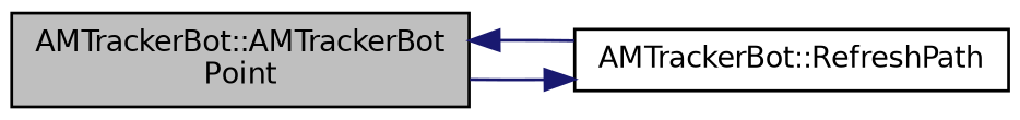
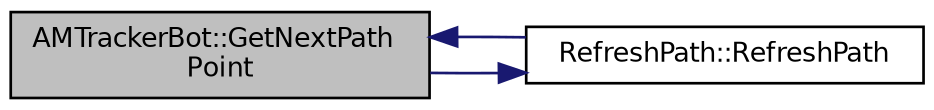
  digraph {
    rankdir=LR
    node [color=black fontname=Helvetica fontsize=10 shape=record style=filled]
    edge [color=midnightblue fontname=Helvetica fontsize=10 labelfontname=Helvetica labelfontsize=10 style=solid]
-   n1 [fillcolor=grey75 fontcolor=black height=0.2 label="AMTrackerBot::AMTrackerBot\lPoint" width=0.4]
-   n2 [fillcolor=white height=0.2 label="AMTrackerBot::RefreshPath" width=0.4]
+   n1 [fillcolor=grey75 fontcolor=black height=0.2 label="AMTrackerBot::GetNextPath\lPoint" width=0.4]
+   n2 [fillcolor=white height=0.2 label="RefreshPath::RefreshPath" width=0.4]
    n1 -> n2
    n2 -> n1
  }
